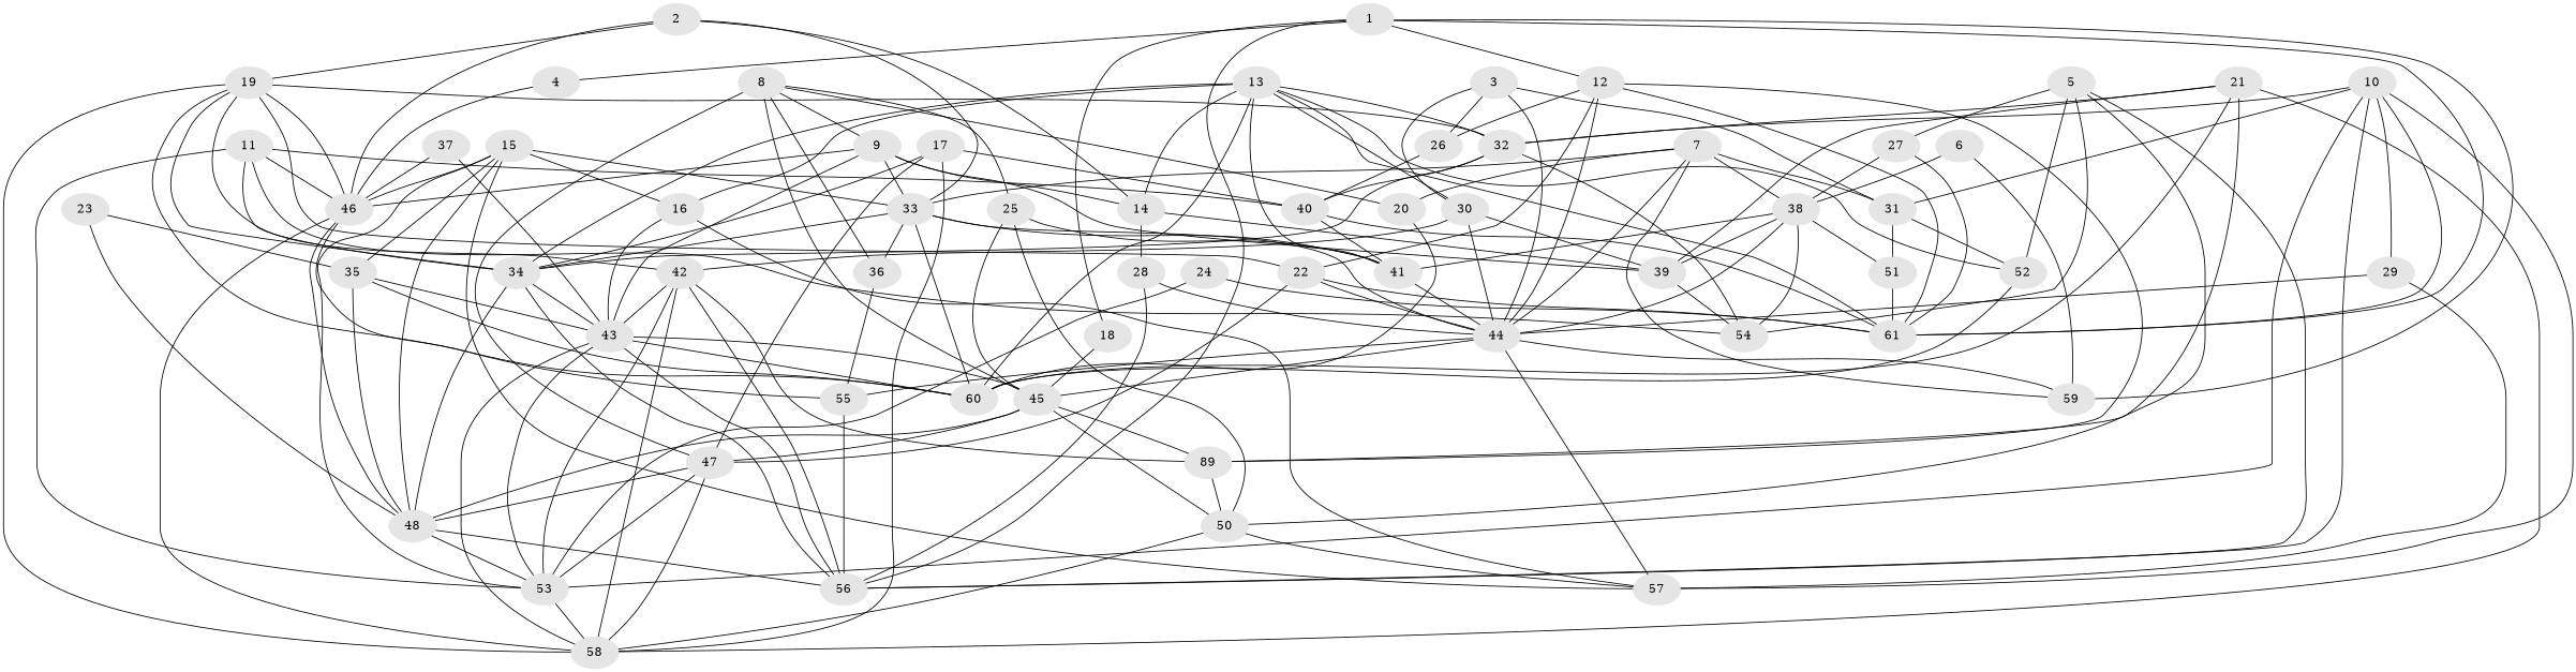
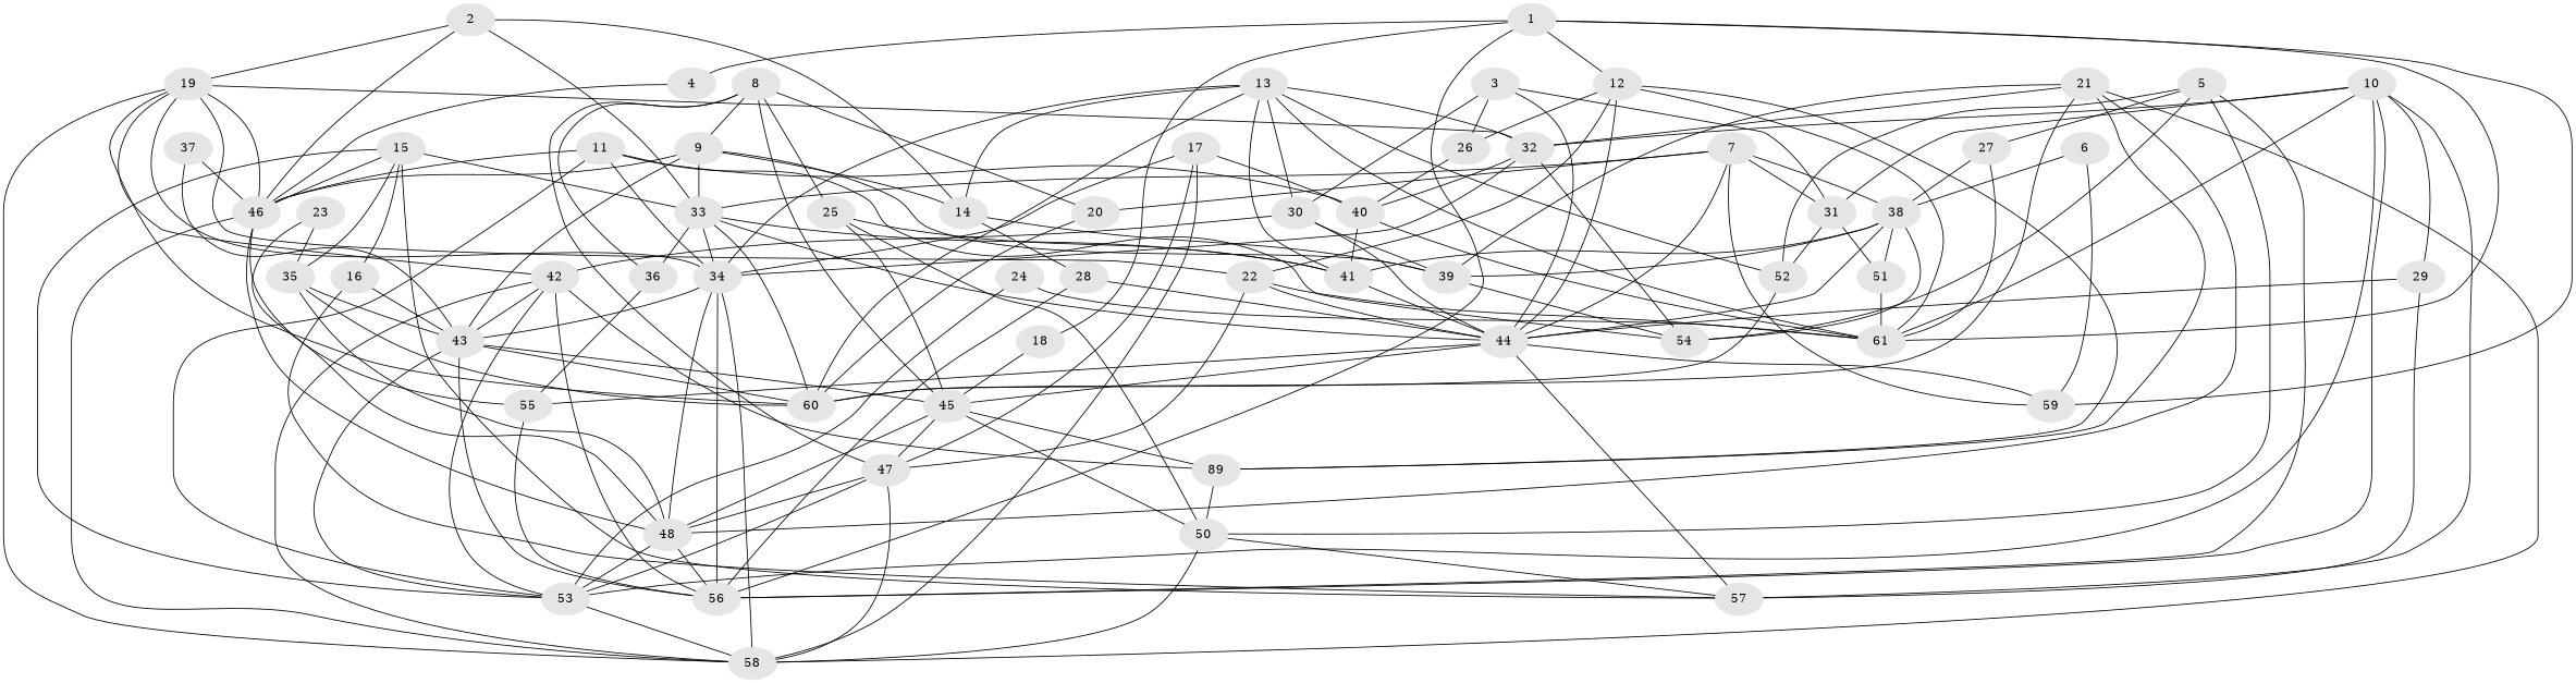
  graph {
    node [color=gray90 style=filled]
    edge [weight=1.0]
    1
    4
    12
    18
    56
    59
    61
    46
    26
    44
    22
    n12 [label=89]
    45
    2
    14
    19
    33
    39
    28
    32
    34
    60
    58
    42
    36
    41
    48
    55
    3
    30
    31
    40
    52
    51
    57
    5
    27
    50
    54
    38
    6
    7
    20
    8
    9
    25
    47
    43
    53
    10
    29
    11
    13
    16
    15
    35
    17
    21
    23
    24
    37
    1 -- 4
    1 -- 12
    1 -- 18
    1 -- 56
    1 -- 59
    1 -- 61
    4 -- 46
    12 -- 61
    12 -- 26
    12 -- 44
    12 -- 22
    12 -- n12
    18 -- 45
    46 -- 58 [weight=2.0]
    46 -- 48
    46 -- 55
    26 -- 40
    44 -- 59
    44 -- 45
    44 -- 55
    44 -- 57
    22 -- 61
    22 -- 44
    22 -- 47
    n12 -- 50
    45 -- n12
    45 -- 48
    45 -- 50
    45 -- 47
    2 -- 46
    2 -- 14
    2 -- 19
    2 -- 33
    14 -- 39
    14 -- 28
    19 -- 46
    19 -- 22
    19 -- 32
    19 -- 34
    19 -- 60
    19 -- 58
    19 -- 42
    33 -- 44
    33 -- 34
    33 -- 60
    33 -- 36
    33 -- 41
    39 -- 54
    28 -- 56
    28 -- 44
    32 -- 34
    32 -- 40
    32 -- 54
    34 -- 56
    34 -- 48
    34 -- 43
    42 -- 56
    42 -- n12
    42 -- 58
    42 -- 43
    42 -- 53
    36 -- 55
    41 -- 44
    48 -- 56
    48 -- 53
    55 -- 56
    3 -- 26
    3 -- 44
    3 -- 30
    3 -- 31
    30 -- 44
    30 -- 39
    30 -- 42
    31 -- 52
    31 -- 51
    40 -- 61
    40 -- 41
    52 -- 60
    51 -- 61
    5 -- 56
    5 -- 52
    5 -- 27
    5 -- 50
    5 -- 54
    27 -- 61
    27 -- 38
    50 -- 58
    50 -- 57
    38 -- 44
    38 -- 39
    38 -- 41
    38 -- 51
    38 -- 54
    6 -- 59
    6 -- 38
    7 -- 59
    7 -- 44
    7 -- 33
    7 -- 31
    7 -- 38
    7 -- 20
    20 -- 60
    8 -- 45 [weight=2.0]
    8 -- 36
    8 -- 20
    8 -- 9
    8 -- 25
    8 -- 47
    9 -- 46
    9 -- 14
    9 -- 33
    9 -- 39
    9 -- 43
    25 -- 45
    25 -- 41
    25 -- 50
    47 -- 58
    47 -- 48
    47 -- 53 [weight=2.0]
    43 -- 56
    43 -- 45
    43 -- 60
-   43 -- 58
+   34 -- 58
    43 -- 53
    53 -- 58
    10 -- 56
    10 -- 61
    10 -- 32
    10 -- 31
    10 -- 57
    10 -- 53
    10 -- 29
    29 -- 44
    29 -- 57
    11 -- 46
    11 -- 34
    11 -- 40
    11 -- 54
    11 -- 53
    13 -- 61
    13 -- 14
    13 -- 32
    13 -- 34
    13 -- 60
    13 -- 41
    13 -- 30
    13 -- 52
-   13 -- 16
    16 -- 57
    16 -- 43
    15 -- 46
    15 -- 33
    15 -- 57
    15 -- 53
    15 -- 16
    15 -- 35
    35 -- 60
    35 -- 48
    35 -- 43
    17 -- 34
    17 -- 58
    17 -- 40
    17 -- 47
    21 -- n12
    21 -- 39
    21 -- 32
    21 -- 60
    21 -- 58
-   15 -- 48
+   21 -- 48
    23 -- 48
    23 -- 35
    24 -- 61
    24 -- 53
    37 -- 46
    37 -- 43
  }
